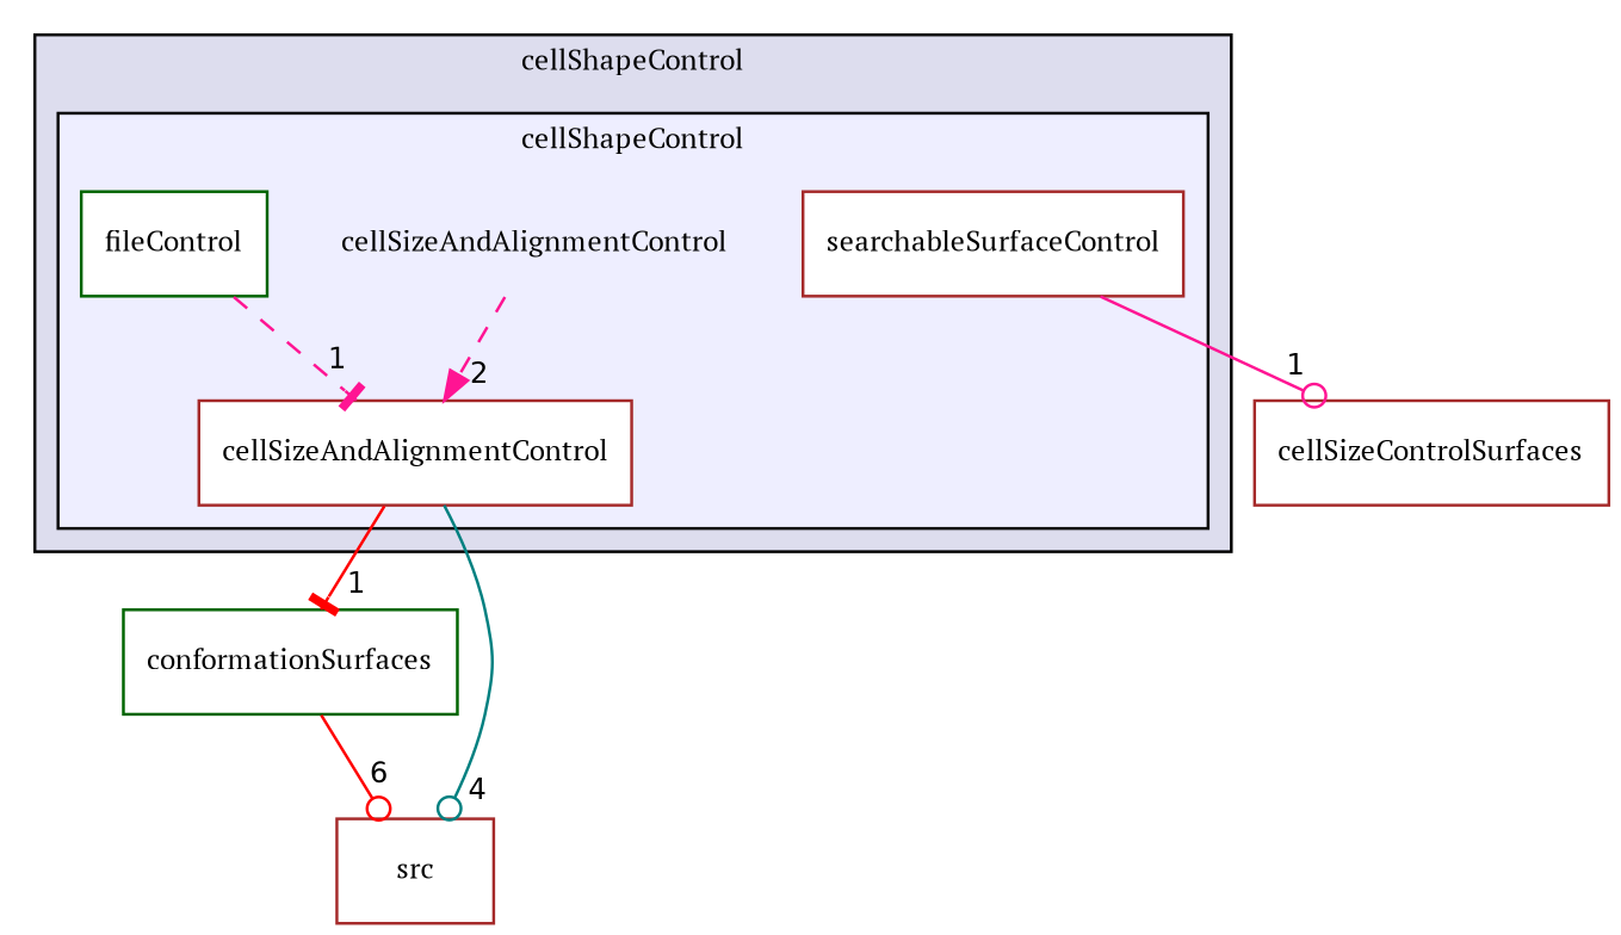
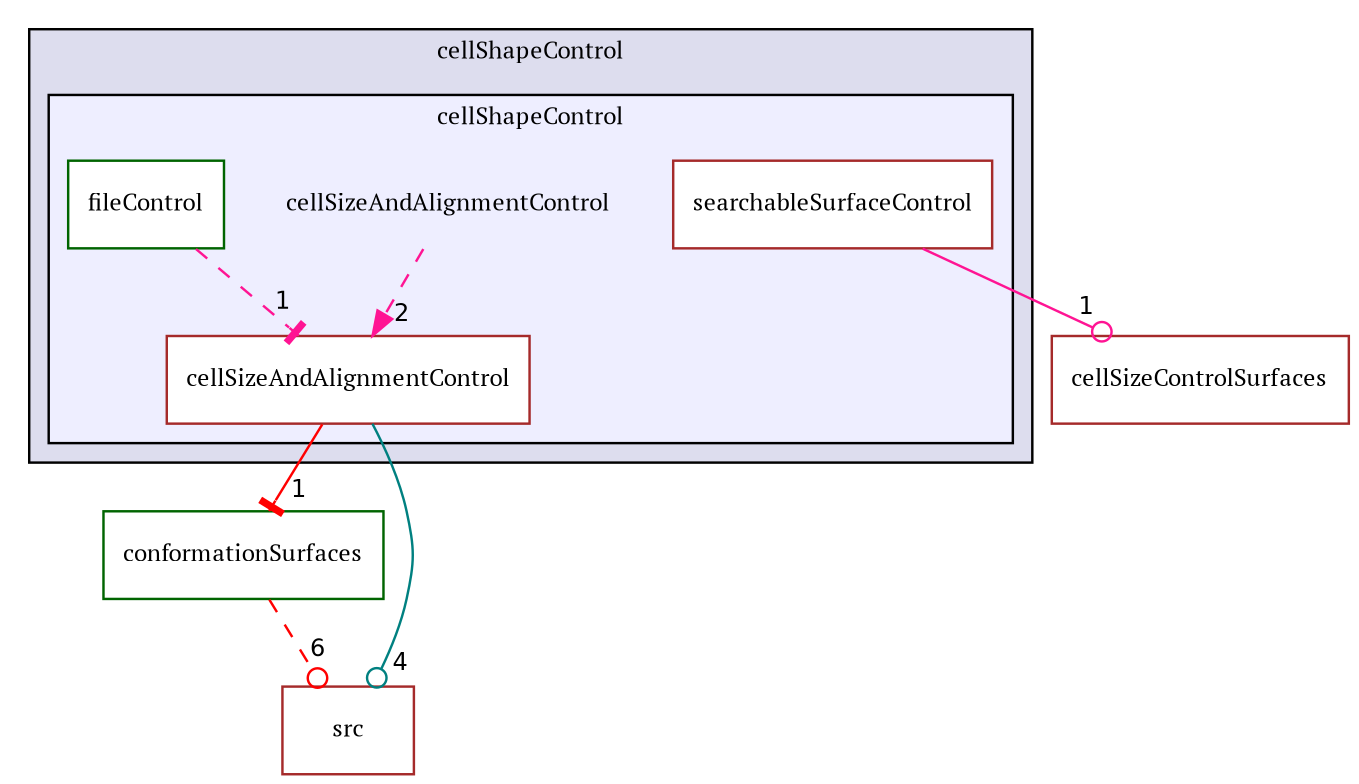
  digraph {
    compound=true
    fontname="PT Serif"
    node [color=brown fontname="PT Serif" fontsize=10 shape=box]
    edge [arrowhead=odot color=deeppink fontname="PT Serif" headlabel=1 labeldistance=1.5 labelfontname=Helvetica labelfontsize=10 style=solid]
    n1 [color=darkgreen label=cellSizeAndAlignmentControl shape=plaintext]
    n2 [fillcolor=white label=cellSizeAndAlignmentControl style=filled]
    n3 [color=darkgreen fillcolor=white label=fileControl style=filled]
    n4 [fillcolor=white label=searchableSurfaceControl style=filled]
    n5 [color=darkgreen label=conformationSurfaces]
    n6 [label=src]
    n7 [label=cellSizeControlSurfaces]
    subgraph cluster_1 {
      bgcolor="#ddddee"
      fontsize=10
      label=cellShapeControl
      pencolor=black
      subgraph cluster_2 {
        bgcolor="#eeeeff"
        fontsize=10
        label=cellShapeControl
        pencolor=black
        n1
        n2
        n3
        n4
      }
    }
    n1 -> n2 [arrowhead=normal headlabel=2 style=dashed]
    n2 -> n5 [arrowhead=tee color=red]
    n2 -> n6 [color=teal headlabel=4]
    n3 -> n2 [arrowhead=tee style=dashed]
    n4 -> n7
-   n5 -> n6 [color=red headlabel=6]
+   n5 -> n6 [color=red headlabel=6 style=dashed]
  }
